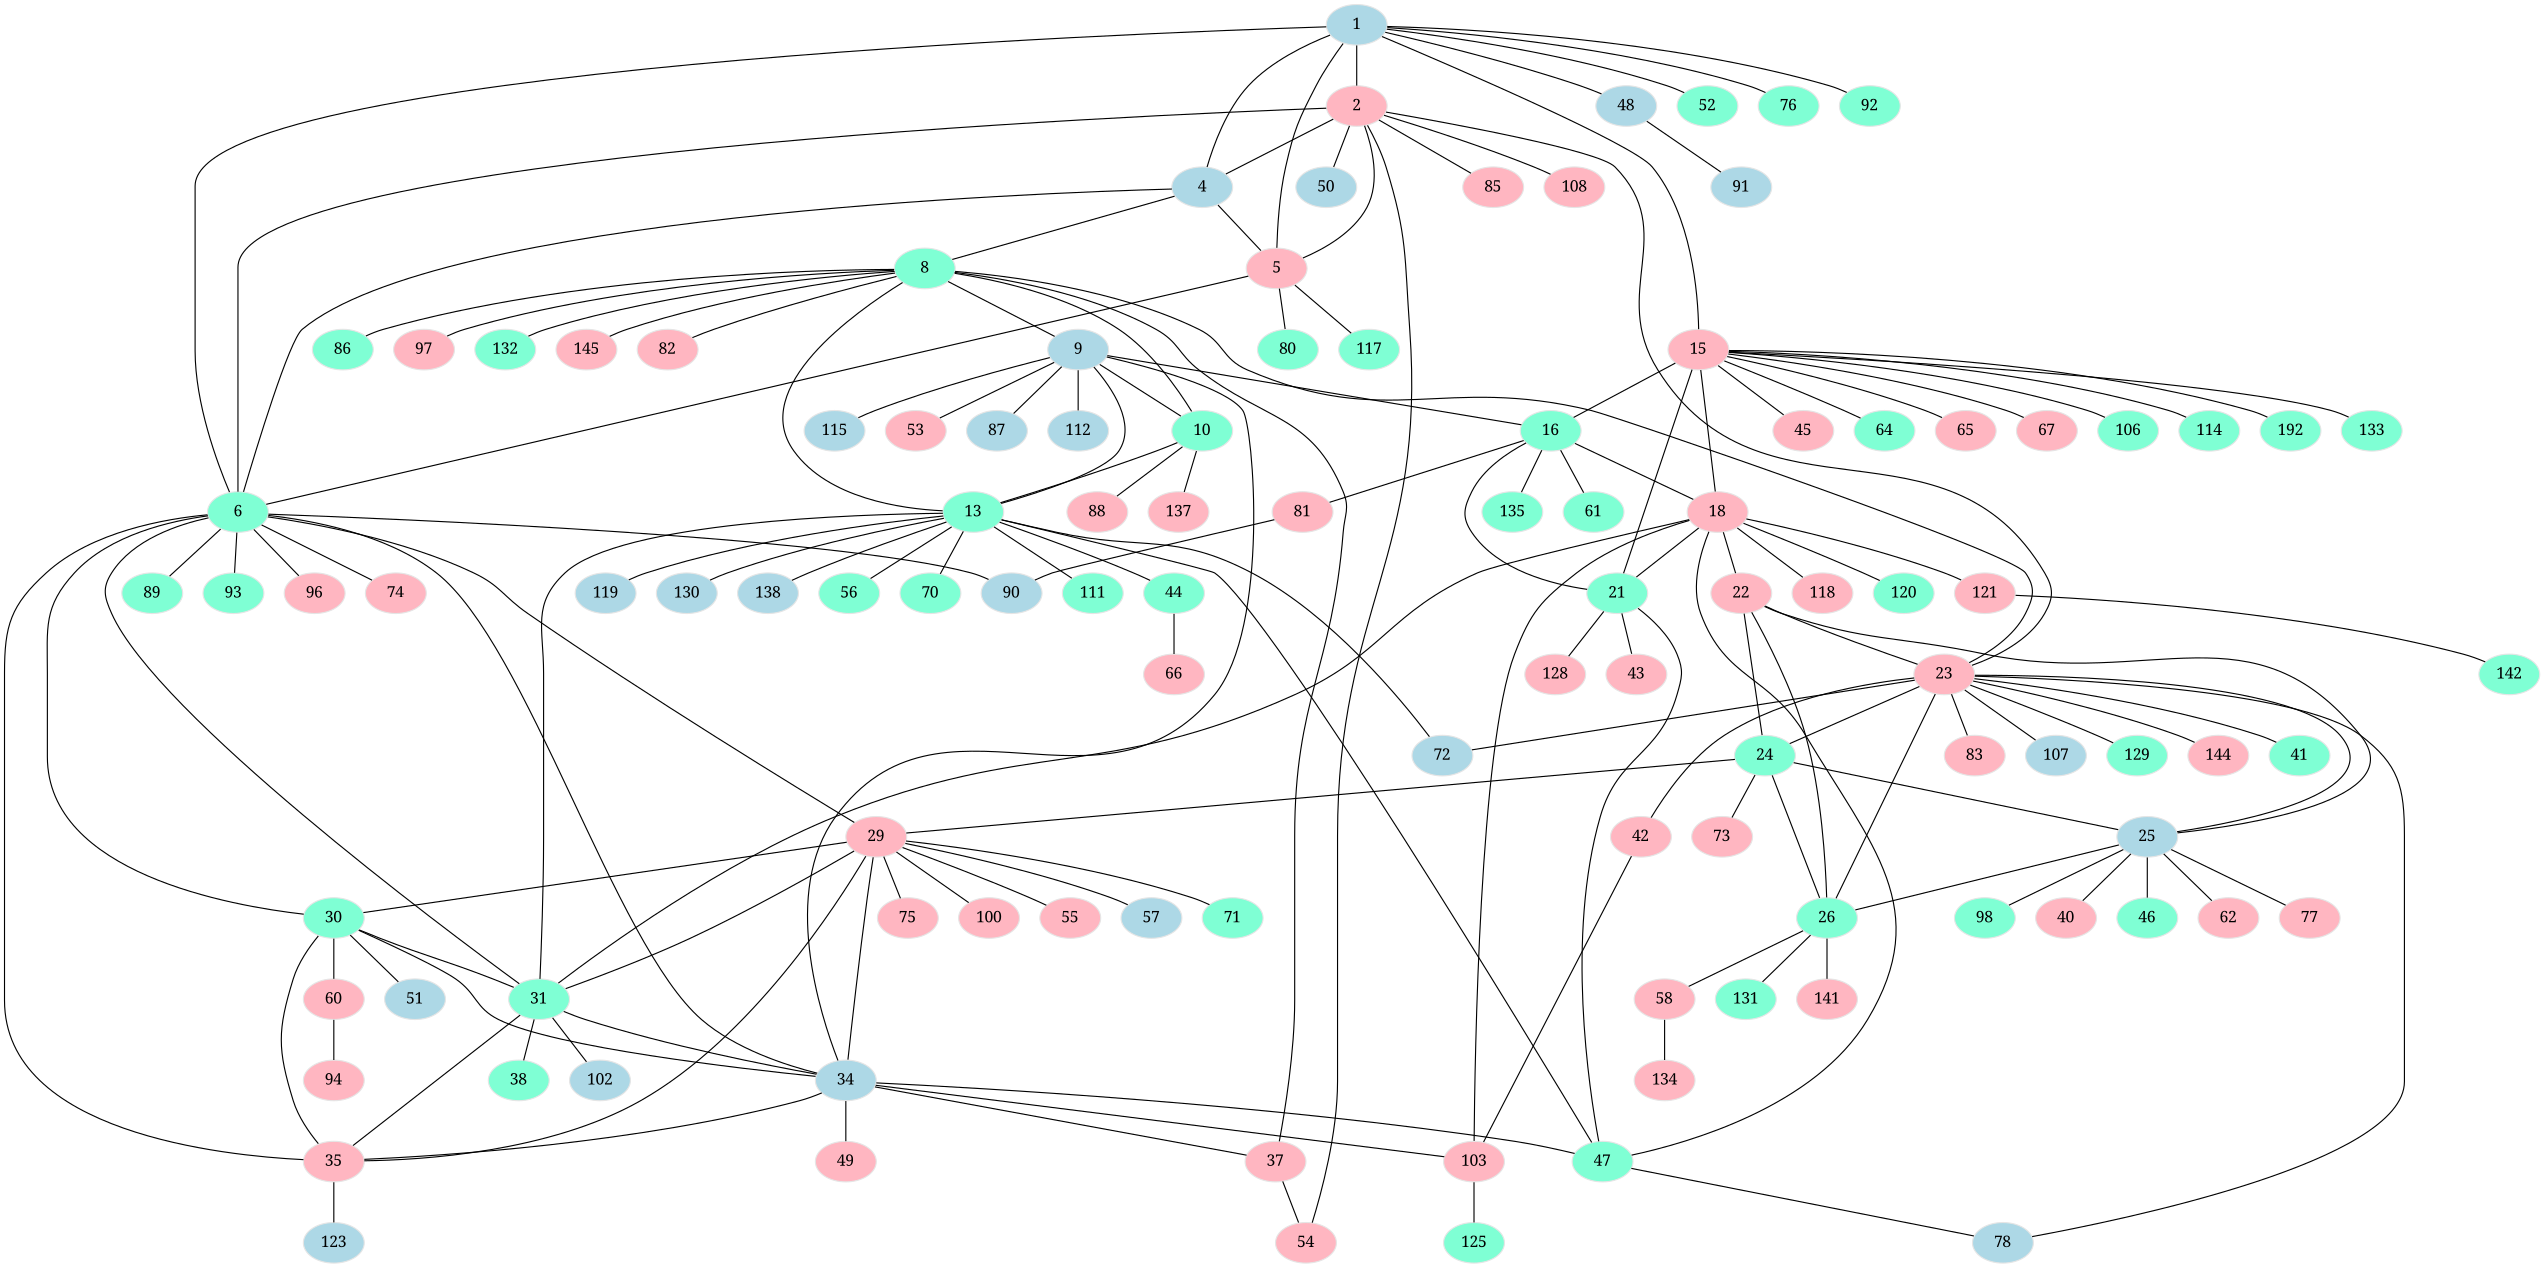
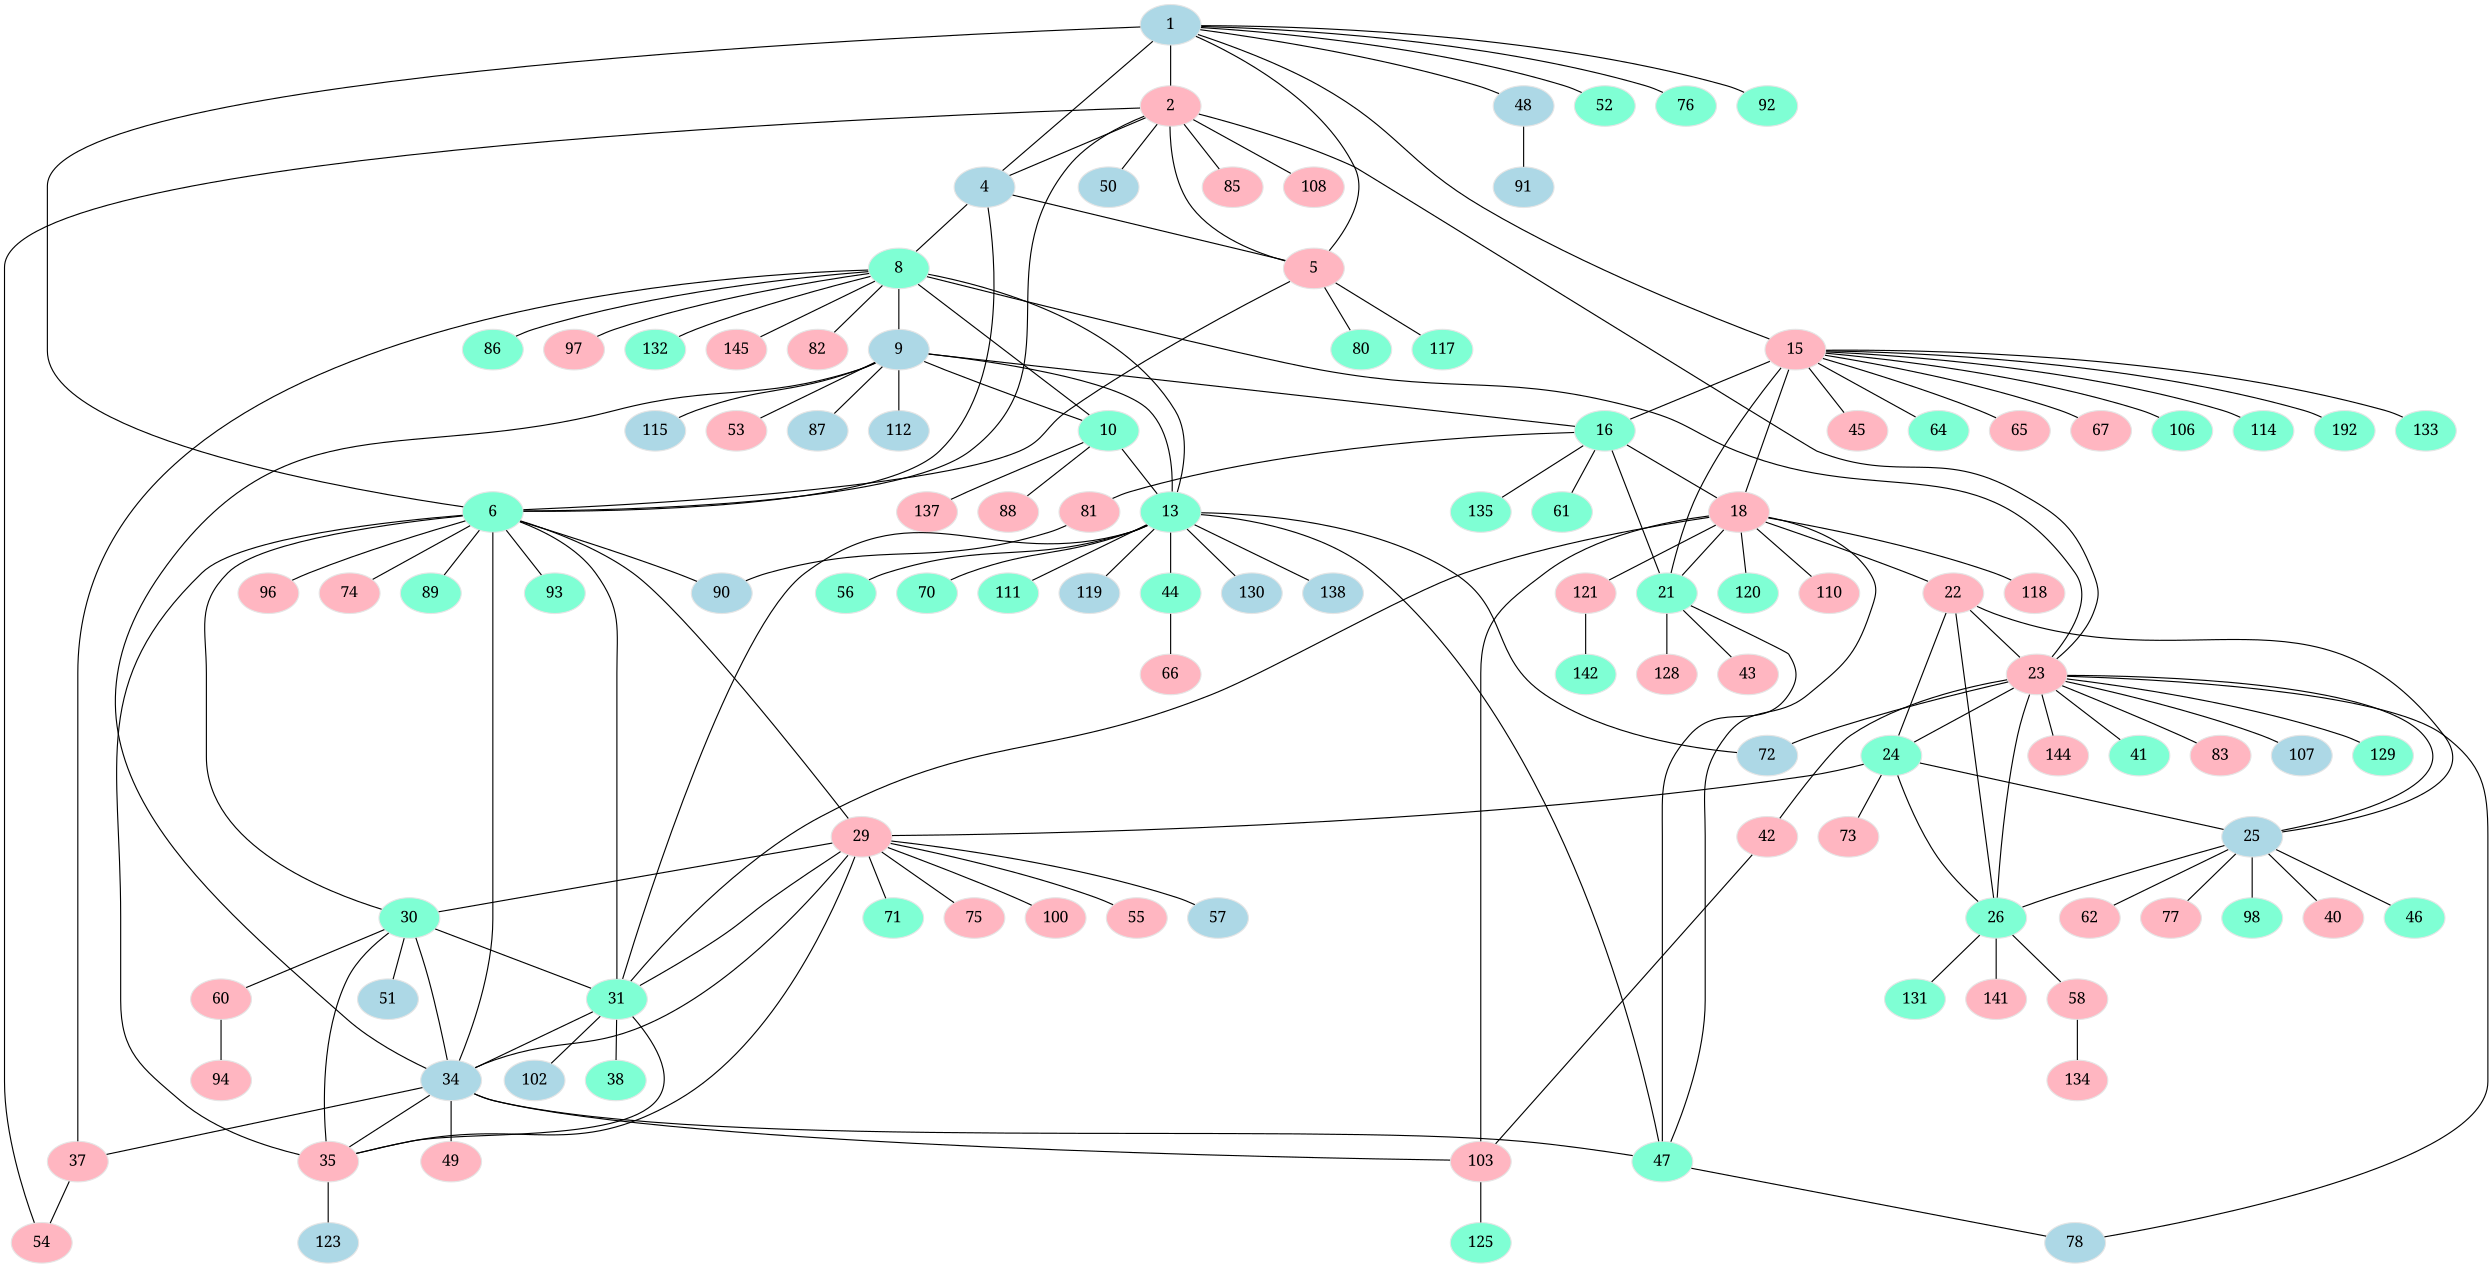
  graph {
    fontname="Noto Serif"
    node [color=gray90 fillcolor=lightpink fontname="Noto Serif" style=filled]
    edge [fontname="Noto Serif"]
    1 [fillcolor=lightblue super="+7"]
    2 [super="+3"]
    4 [fillcolor=lightblue]
    5 [super="+59"]
    6 [fillcolor=aquamarine super="+33"]
    15 [super="+17"]
    48 [fillcolor=lightblue super="+140"]
    52 [fillcolor=aquamarine super="+146"]
    76 [fillcolor=aquamarine]
    92 [fillcolor=aquamarine]
    23 [super="+27"]
    50 [fillcolor=lightblue]
    54
    85
    108 [super="+126"]
    8 [fillcolor=aquamarine super="+12"]
    80 [fillcolor=aquamarine]
    117 [fillcolor=aquamarine]
    29 [super="+63"]
    30 [fillcolor=aquamarine super="+32"]
    31 [fillcolor=aquamarine super="+101"]
    34 [fillcolor=lightblue super="+39"]
    35 [super="+36"]
    74
    89 [fillcolor=aquamarine super="+95"]
    90 [fillcolor=lightblue]
    93 [fillcolor=aquamarine]
    96
    16 [fillcolor=aquamarine super="+19"]
    18 [super="+20"]
    21 [fillcolor=aquamarine super="+99"]
    45
    64 [fillcolor=aquamarine]
    65
    67
    106 [fillcolor=aquamarine]
    114 [fillcolor=aquamarine]
    n38 [fillcolor=aquamarine label=192]
    133 [fillcolor=aquamarine]
    91 [fillcolor=lightblue]
    72 [fillcolor=lightblue]
    24 [fillcolor=aquamarine]
    25 [fillcolor=lightblue super="+136"]
    26 [fillcolor=aquamarine super="+28"]
    41 [fillcolor=aquamarine]
    42 [super="+105"]
    78 [fillcolor=lightblue]
    83
    107 [fillcolor=lightblue]
    129 [fillcolor=aquamarine]
    144
    9 [fillcolor=lightblue super="+11"]
    10 [fillcolor=aquamarine]
    13 [fillcolor=aquamarine super="+14"]
    37 [super="+69"]
    82
    86 [fillcolor=aquamarine]
    97
    132 [fillcolor=aquamarine]
    145
    55 [super="+104"]
    57 [fillcolor=lightblue]
    71 [fillcolor=aquamarine]
    75
    100 [super="+116"]
    51 [fillcolor=lightblue]
    60
    38 [fillcolor=aquamarine]
    102 [fillcolor=lightblue]
    47 [fillcolor=aquamarine super="+68"]
    103 [super="+109"]
    49
    123 [fillcolor=lightblue]
    53
    87 [fillcolor=lightblue]
    112 [fillcolor=lightblue]
    115 [fillcolor=lightblue]
    88
    137
    44 [fillcolor=aquamarine]
    56 [fillcolor=aquamarine]
    70 [fillcolor=aquamarine super="+113"]
    111 [fillcolor=aquamarine]
    119 [fillcolor=lightblue]
    130 [fillcolor=lightblue]
    138 [fillcolor=lightblue]
    61 [fillcolor=aquamarine]
    81
    135 [fillcolor=aquamarine]
    66 [super="+143"]
    22 [super="+79"]
+   110
    118
    120 [fillcolor=aquamarine]
    121 [super="+127"]
    43
    128
    125 [fillcolor=aquamarine]
    142 [fillcolor=aquamarine]
    73
    40
    46 [fillcolor=aquamarine]
    62
    77
    98 [fillcolor=aquamarine super="+124"]
    58 [super="+84"]
    131 [fillcolor=aquamarine]
    141
    134
    94 [super="+139"]
    1 -- 2 [weight=4]
    1 -- 4 [weight=2]
    1 -- 5 [weight=2]
    1 -- 6 [weight=2]
    1 -- 15
    1 -- 48
    1 -- 52
    1 -- 76
    1 -- 92
    2 -- 4 [weight=2]
    2 -- 5 [weight=2]
    2 -- 6 [weight=2]
    2 -- 23
    2 -- 50
    2 -- 54
    2 -- 85
    2 -- 108
    4 -- 5
    4 -- 6
    4 -- 8
    5 -- 6
    5 -- 80
    5 -- 117
    6 -- 29
    6 -- 30 [weight=2]
    6 -- 31
    6 -- 34
    6 -- 35
    6 -- 74
    6 -- 89
    6 -- 90
    6 -- 93
    6 -- 96
    15 -- 16 [weight=4]
    15 -- 18 [weight=4]
    15 -- 21 [weight=2]
    15 -- 45
    15 -- 64
    15 -- 65
    15 -- 67
    15 -- 106
    15 -- 114
    15 -- n38
    15 -- 133
    48 -- 91
    23 -- 72
    23 -- 24 [weight=2]
    23 -- 25 [weight=2]
    23 -- 26 [weight=4]
    23 -- 41
    23 -- 42
    23 -- 78
    23 -- 83
    23 -- 107
    23 -- 129
    23 -- 144
    8 -- 23
    8 -- 9 [weight=4]
    8 -- 10 [weight=2]
    8 -- 13 [weight=4]
    8 -- 37
    8 -- 82
    8 -- 86
    8 -- 97
    8 -- 132
    8 -- 145
    29 -- 30 [weight=2]
    29 -- 31
    29 -- 34
    29 -- 35
    29 -- 55
    29 -- 57
    29 -- 71
    29 -- 75
    29 -- 100
    30 -- 31 [weight=2]
    30 -- 34 [weight=2]
    30 -- 35 [weight=2]
    30 -- 51
    30 -- 60
    31 -- 34
    31 -- 35
    31 -- 38
    31 -- 102
    34 -- 35
    34 -- 37
    34 -- 47
    34 -- 103
    34 -- 49
    35 -- 123
    16 -- 18 [weight=4]
    16 -- 21 [weight=2]
    16 -- 61
    16 -- 81
    16 -- 135
    18 -- 31
    18 -- 21 [weight=2]
    18 -- 47
    18 -- 103
    18 -- 22
+   18 -- 110
    18 -- 118
    18 -- 120
    18 -- 121
    21 -- 47
    21 -- 43
    21 -- 128
    24 -- 29
    24 -- 25
    24 -- 26 [weight=2]
    24 -- 73
    25 -- 26 [weight=2]
    25 -- 40
    25 -- 46
    25 -- 62
    25 -- 77
    25 -- 98
    26 -- 58
    26 -- 131
    26 -- 141
    42 -- 103
    9 -- 34
    9 -- 16
    9 -- 10 [weight=2]
    9 -- 13 [weight=4]
    9 -- 53
    9 -- 87
    9 -- 112
    9 -- 115
    10 -- 13 [weight=2]
    10 -- 88
    10 -- 137
    13 -- 31
    13 -- 72
    13 -- 47
    13 -- 44
    13 -- 56
    13 -- 70
    13 -- 111
    13 -- 119
    13 -- 130
    13 -- 138
    37 -- 54
    60 -- 94
    47 -- 78
    103 -- 125
    44 -- 66
    81 -- 90
    22 -- 23 [weight=2]
    22 -- 24
    22 -- 25
    22 -- 26 [weight=2]
    121 -- 142
    58 -- 134
  }
